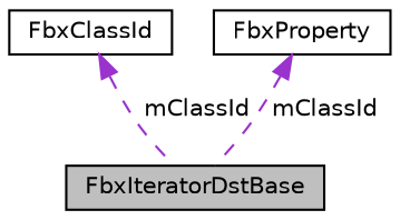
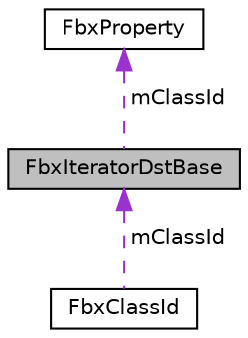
  digraph {
    node [color=black fillcolor=white fontname=Helvetica fontsize=10 shape=record style=filled]
    edge [color=darkorchid3 dir=back fontname=Helvetica fontsize=10 labelfontname=Helvetica labelfontsize=10 style=dashed]
    n1 [fillcolor=grey75 fontcolor=black height=0.2 label=FbxIteratorDstBase width=0.4]
    n2 [height=0.2 label=FbxClassId width=0.4]
    n3 [height=0.2 label=FbxProperty width=0.4]
-   n2 -> n1 [label=" mClassId"]
+   n1 -> n2 [label=" mClassId"]
    n3 -> n1 [label=" mClassId"]
  }
